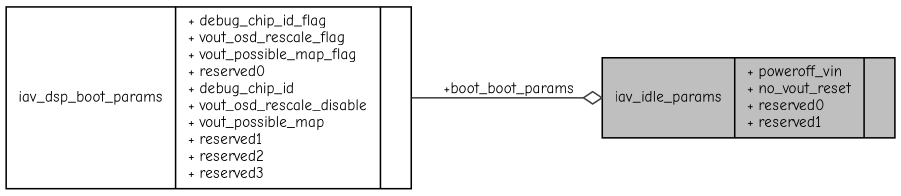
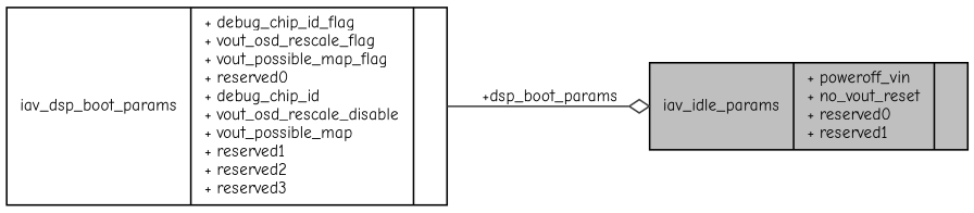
  digraph {
    rankdir=LR
    fontname="Comic Neue"
    node [color=black fontname="Comic Neue" fontsize=10 shape=record]
    n1 [fillcolor=grey75 fontcolor=black height=0.2 label="{iav_idle_params\n|+ poweroff_vin\l+ no_vout_reset\l+ reserved0\l+ reserved1\l|}" style=filled width=0.4]
    n2 [height=0.2 label="{iav_dsp_boot_params\n|+ debug_chip_id_flag\l+ vout_osd_rescale_flag\l+ vout_possible_map_flag\l+ reserved0\l+ debug_chip_id\l+ vout_osd_rescale_disable\l+ vout_possible_map\l+ reserved1\l+ reserved2\l+ reserved3\l|}" width=0.4]
-   n2 -> n1 [arrowhead=odiamond color=grey25 fontname="Comic Neue" fontsize=10 label=" +boot_boot_params" labelfontname=Helvetica labelfontsize=10 style=solid]
+   n2 -> n1 [arrowhead=odiamond color=grey25 fontname="Comic Neue" fontsize=10 label=" +dsp_boot_params" labelfontname=Helvetica labelfontsize=10 style=solid]
  }
